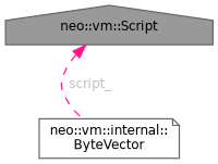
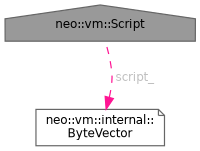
  digraph {
    node [color=gray40 fontname=Helvetica fontsize=10 style=filled]
    n1 [fillcolor=grey60 fontcolor=black height=0.2 label="neo::vm::Script" shape=house width=0.4]
    n2 [fillcolor=white height=0.2 label="neo::vm::internal::\lByteVector" shape=note width=0.4]
-   n1 -> n2 [color=deeppink dir=back fontcolor=grey fontname=Helvetica fontsize=10 label=<<TABLE CELLBORDER="0" BORDER="0"><TR><TD VALIGN="top" ALIGN="LEFT" CELLPADDING="1" CELLSPACING="0">script_</TD></TR> </TABLE>> labelfontname=Helvetica labelfontsize=10 style=dashed]
+   n2 -> n1 [color=deeppink dir=back fontcolor=grey fontname=Helvetica fontsize=10 label=<<TABLE CELLBORDER="0" BORDER="0"><TR><TD VALIGN="top" ALIGN="LEFT" CELLPADDING="1" CELLSPACING="0">script_</TD></TR> </TABLE>> labelfontname=Helvetica labelfontsize=10 style=dashed]
  }
